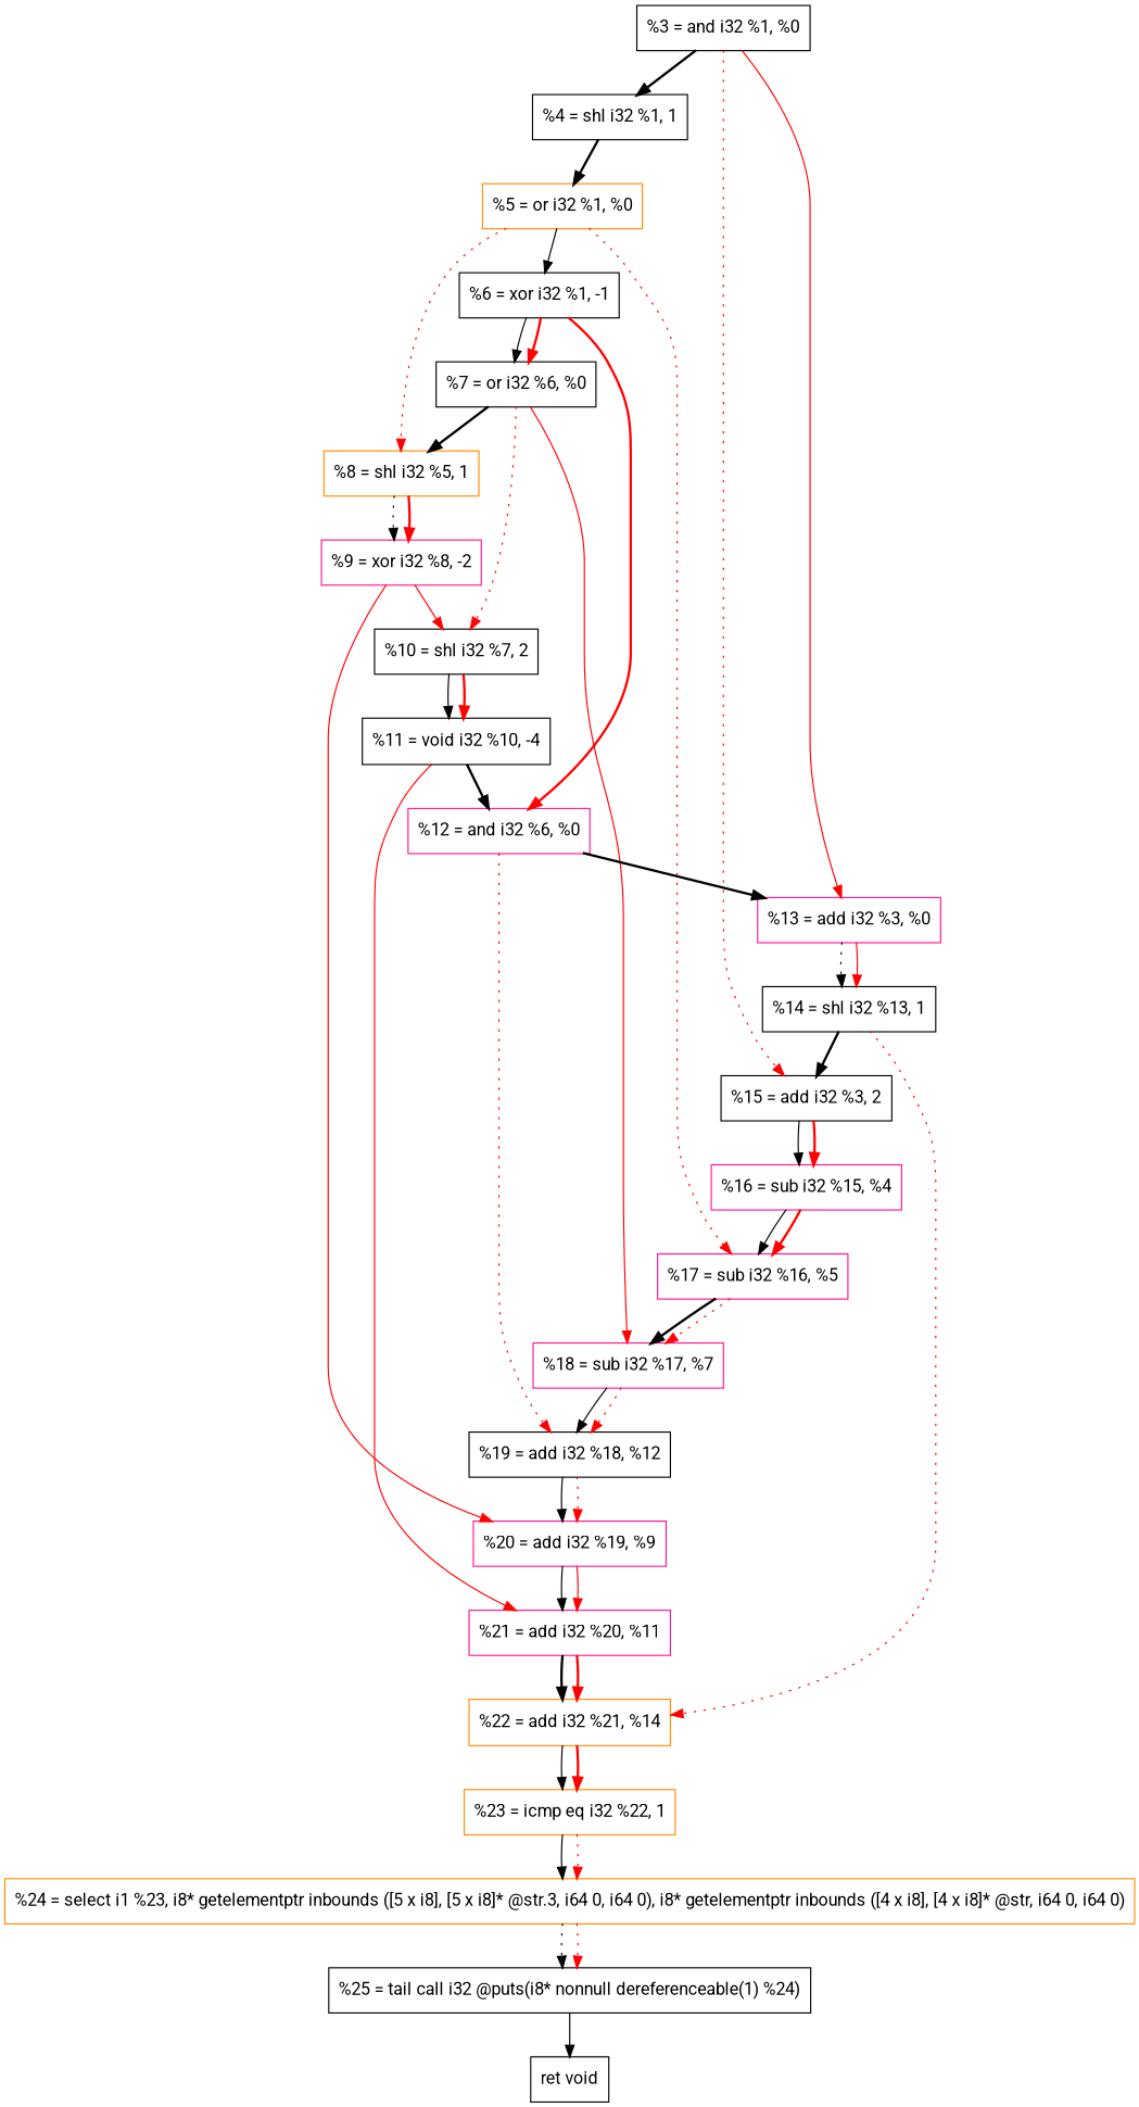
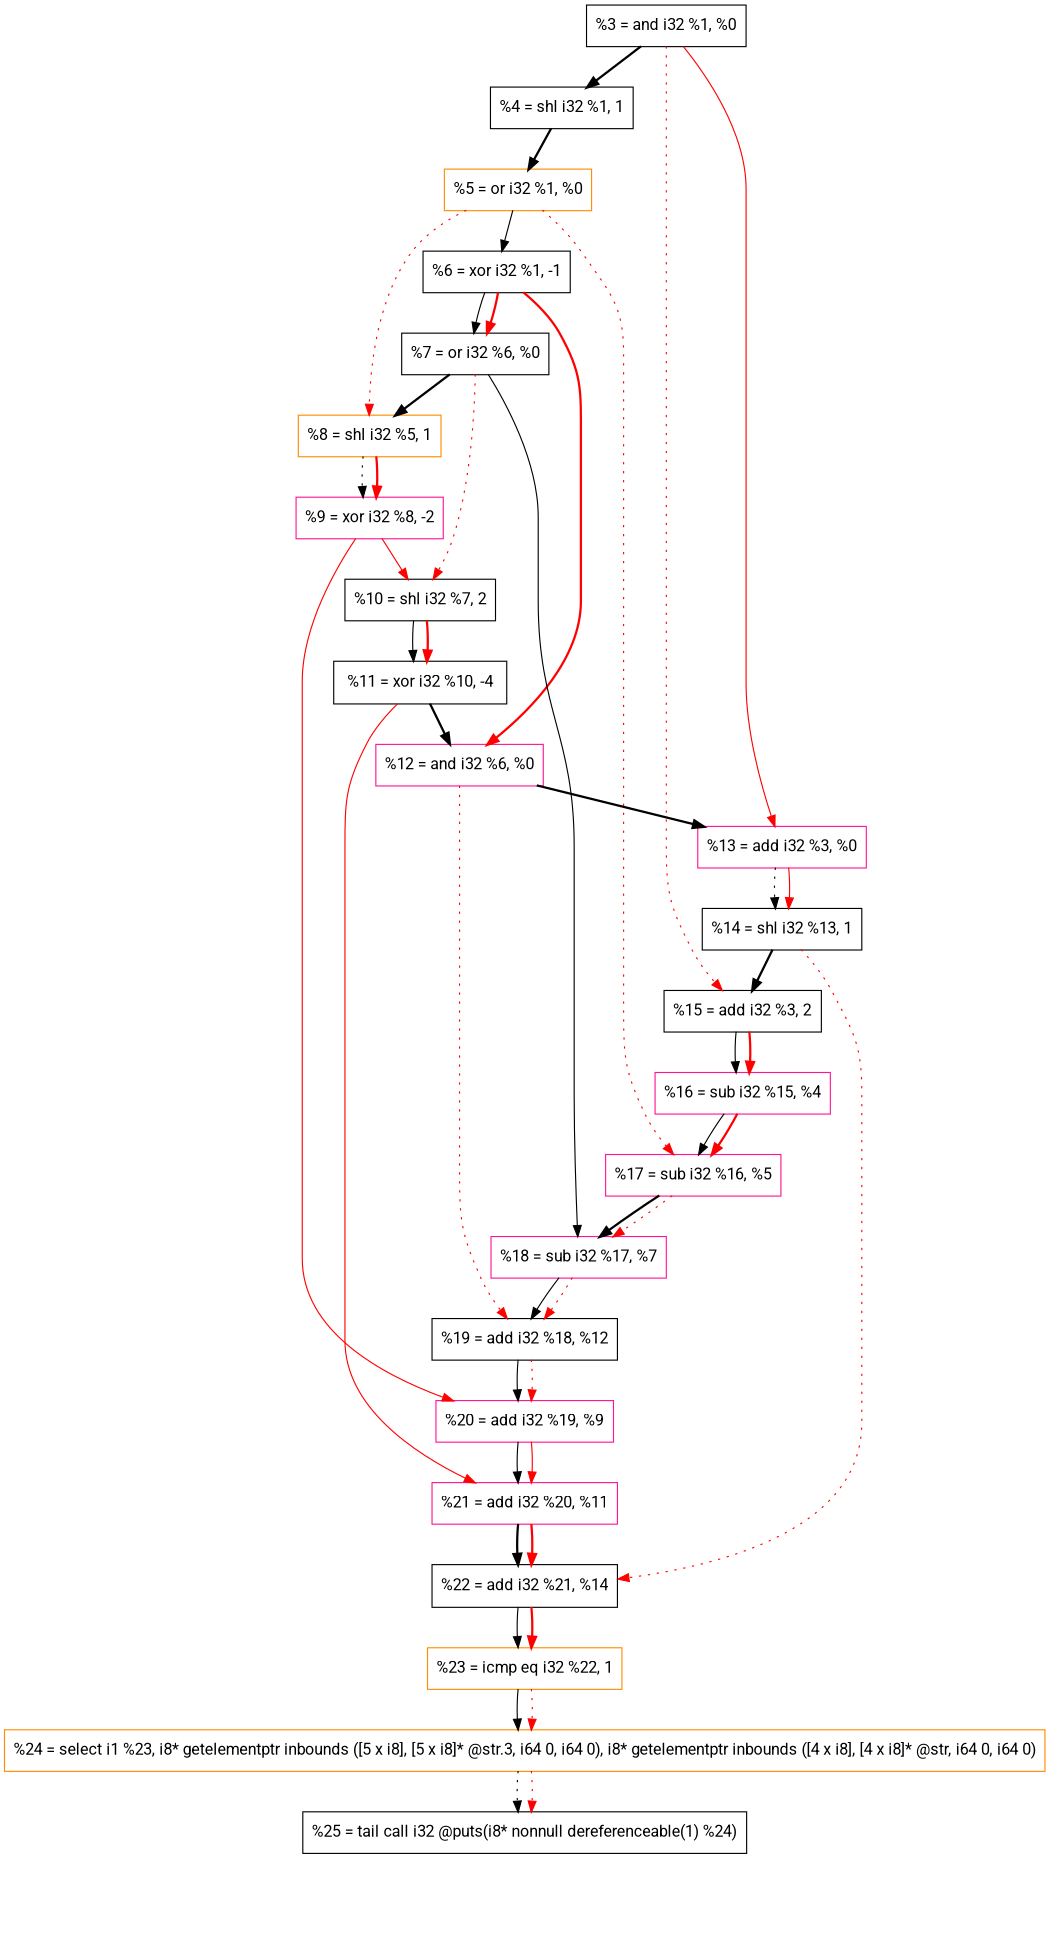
  digraph {
    fontname=Roboto
    node [color=black fontname=Roboto shape=record]
    edge [fontname=Roboto style=solid color=red]
    n1 [label="  %3 = and i32 %1, %0"]
    n2 [label="  %4 = shl i32 %1, 1"]
    n3 [color=deeppink label="  %13 = add i32 %3, %0"]
    n4 [label="  %15 = add i32 %3, 2"]
    n5 [color=darkorange label="  %5 = or i32 %1, %0"]
    n6 [label="  %14 = shl i32 %13, 1"]
    n7 [color=deeppink label="  %16 = sub i32 %15, %4"]
    n8 [label="  %6 = xor i32 %1, -1"]
    n9 [color=darkorange label="  %8 = shl i32 %5, 1"]
    n10 [color=deeppink label="  %17 = sub i32 %16, %5"]
    n11 [label="  %7 = or i32 %6, %0"]
    n12 [color=deeppink label="  %12 = and i32 %6, %0"]
    n13 [color=deeppink label="  %9 = xor i32 %8, -2"]
    n14 [color=deeppink label="  %18 = sub i32 %17, %7"]
    n15 [label="  %10 = shl i32 %7, 2"]
    n16 [label="  %19 = add i32 %18, %12"]
-   n17 [label="%11 = void i32 %10, -4"]
+   n17 [label="  %11 = xor i32 %10, -4"]
    n18 [color=deeppink label="  %20 = add i32 %19, %9"]
    n19 [color=deeppink label="  %21 = add i32 %20, %11"]
-   n20 [color=darkorange label="  %22 = add i32 %21, %14"]
+   n20 [label="  %22 = add i32 %21, %14"]
    n21 [color=darkorange label="  %23 = icmp eq i32 %22, 1"]
    n22 [color=darkorange label="  %24 = select i1 %23, i8* getelementptr inbounds ([5 x i8], [5 x i8]* @str.3, i64 0, i64 0), i8* getelementptr inbounds ([4 x i8], [4 x i8]* @str, i64 0, i64 0)"]
    n23 [label="  %25 = tail call i32 @puts(i8* nonnull dereferenceable(1) %24)"]
-   n24 [label="  ret void"]
    n1 -> n2 [style=bold color=""]
    n1 -> n3
    n1 -> n4 [style=dotted]
    n2 -> n5 [style=bold color=""]
    n3 -> n6 [style=dotted color=""]
    n3 -> n6
    n4 -> n7 [color=""]
    n4 -> n7 [style=bold]
    n5 -> n8 [color=""]
    n5 -> n9 [style=dotted]
    n5 -> n10 [style=dotted]
    n6 -> n4 [style=bold color=""]
    n6 -> n20 [style=dotted]
    n7 -> n10 [color=""]
    n7 -> n10 [style=bold]
    n8 -> n11 [color=""]
    n8 -> n11 [style=bold]
    n8 -> n12 [style=bold]
    n9 -> n13 [style=dotted color=""]
    n9 -> n13 [style=bold]
    n10 -> n14 [style=bold color=""]
    n10 -> n14 [style=dotted]
    n11 -> n9 [style=bold color=""]
-   n11 -> n14
+   n11 -> n14 [color=black]
    n11 -> n15 [style=dotted]
    n12 -> n3 [style=bold color=""]
    n12 -> n16 [style=dotted]
    n13 -> n15
    n13 -> n18
    n14 -> n16 [color=""]
    n14 -> n16 [style=dotted]
    n15 -> n17 [color=""]
    n15 -> n17 [style=bold]
    n16 -> n18 [color=""]
    n16 -> n18 [style=dotted]
    n17 -> n12 [style=bold color=""]
    n17 -> n19
    n18 -> n19 [color=""]
    n18 -> n19
    n19 -> n20 [style=bold color=""]
    n19 -> n20 [style=bold]
    n20 -> n21 [color=""]
    n20 -> n21 [style=bold]
    n21 -> n22 [color=""]
    n21 -> n22 [style=dotted]
    n22 -> n23 [style=dotted color=""]
    n22 -> n23 [style=dotted]
-   n23 -> n24 [color=""]
  }
